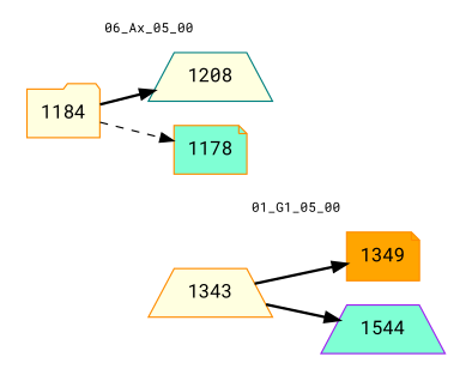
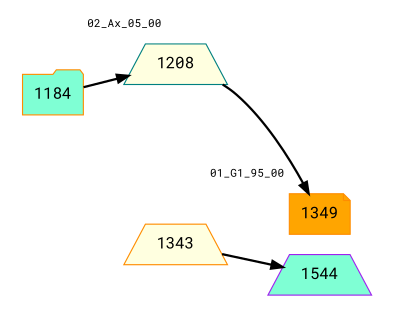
  digraph {
    fontname="Roboto Mono"
    rankdir=LR
    node [color=darkorange fillcolor=aquamarine fontname="Roboto Mono" shape=trapezium style=filled]
    edge [color=black fontname="Roboto Mono" style=bold]
-   n1 [fillcolor=lightyellow label=1184 shape=folder]
-   n2 [label=1178 shape=note]
+   n1 [label=1184 shape=folder]
    n3 [color=teal fillcolor=lightyellow label=1208]
    n4 [fillcolor=lightyellow label=1343]
    n5 [fillcolor=orange label=1349 shape=note]
    n6 [color=purple label=1544]
    subgraph cluster_1 {
      color=white
      fontsize=10
-     label="06_Ax_05_00"
+     label="02_Ax_05_00"
      n1
-     n2
      n3
    }
    subgraph cluster_2 {
      color=white
      fontsize=10
-     label="01_G1_05_00"
+     label="01_G1_95_00"
      n4
      n5
      n6
    }
-   n1 -> n2 [style=dashed]
    n1 -> n3
-   n4 -> n5
+   n3 -> n5
    n4 -> n6
  }
